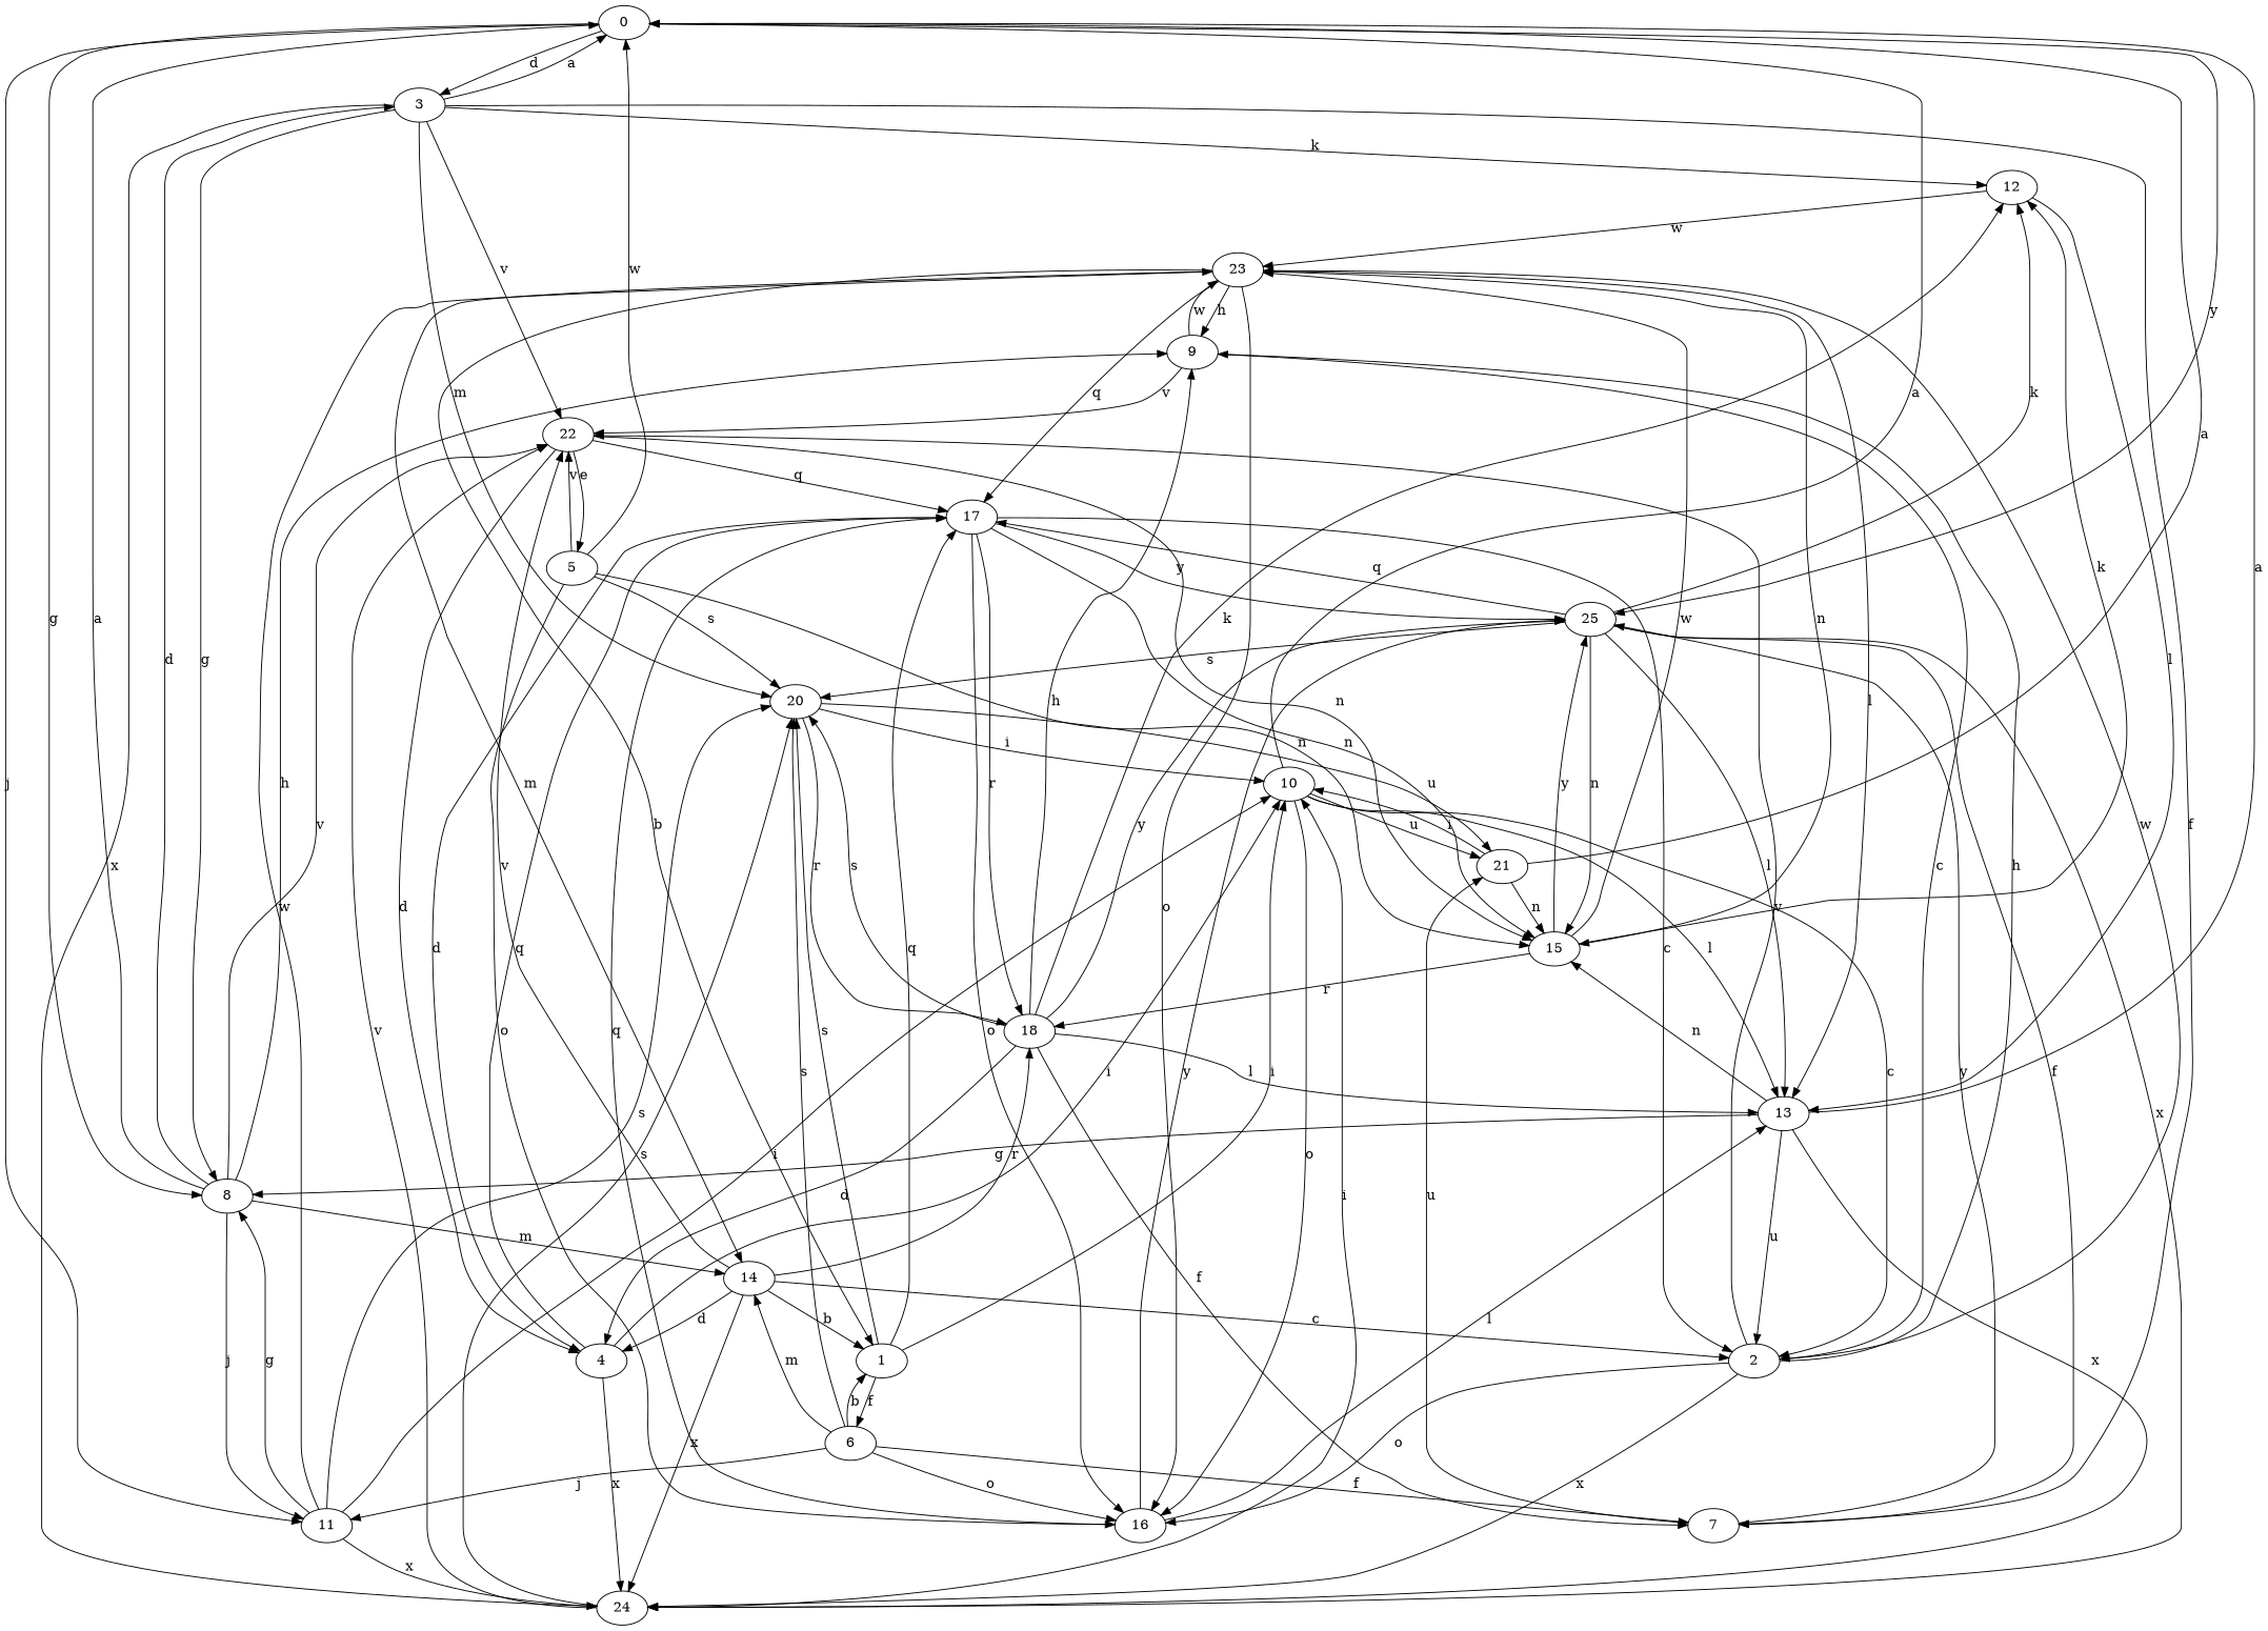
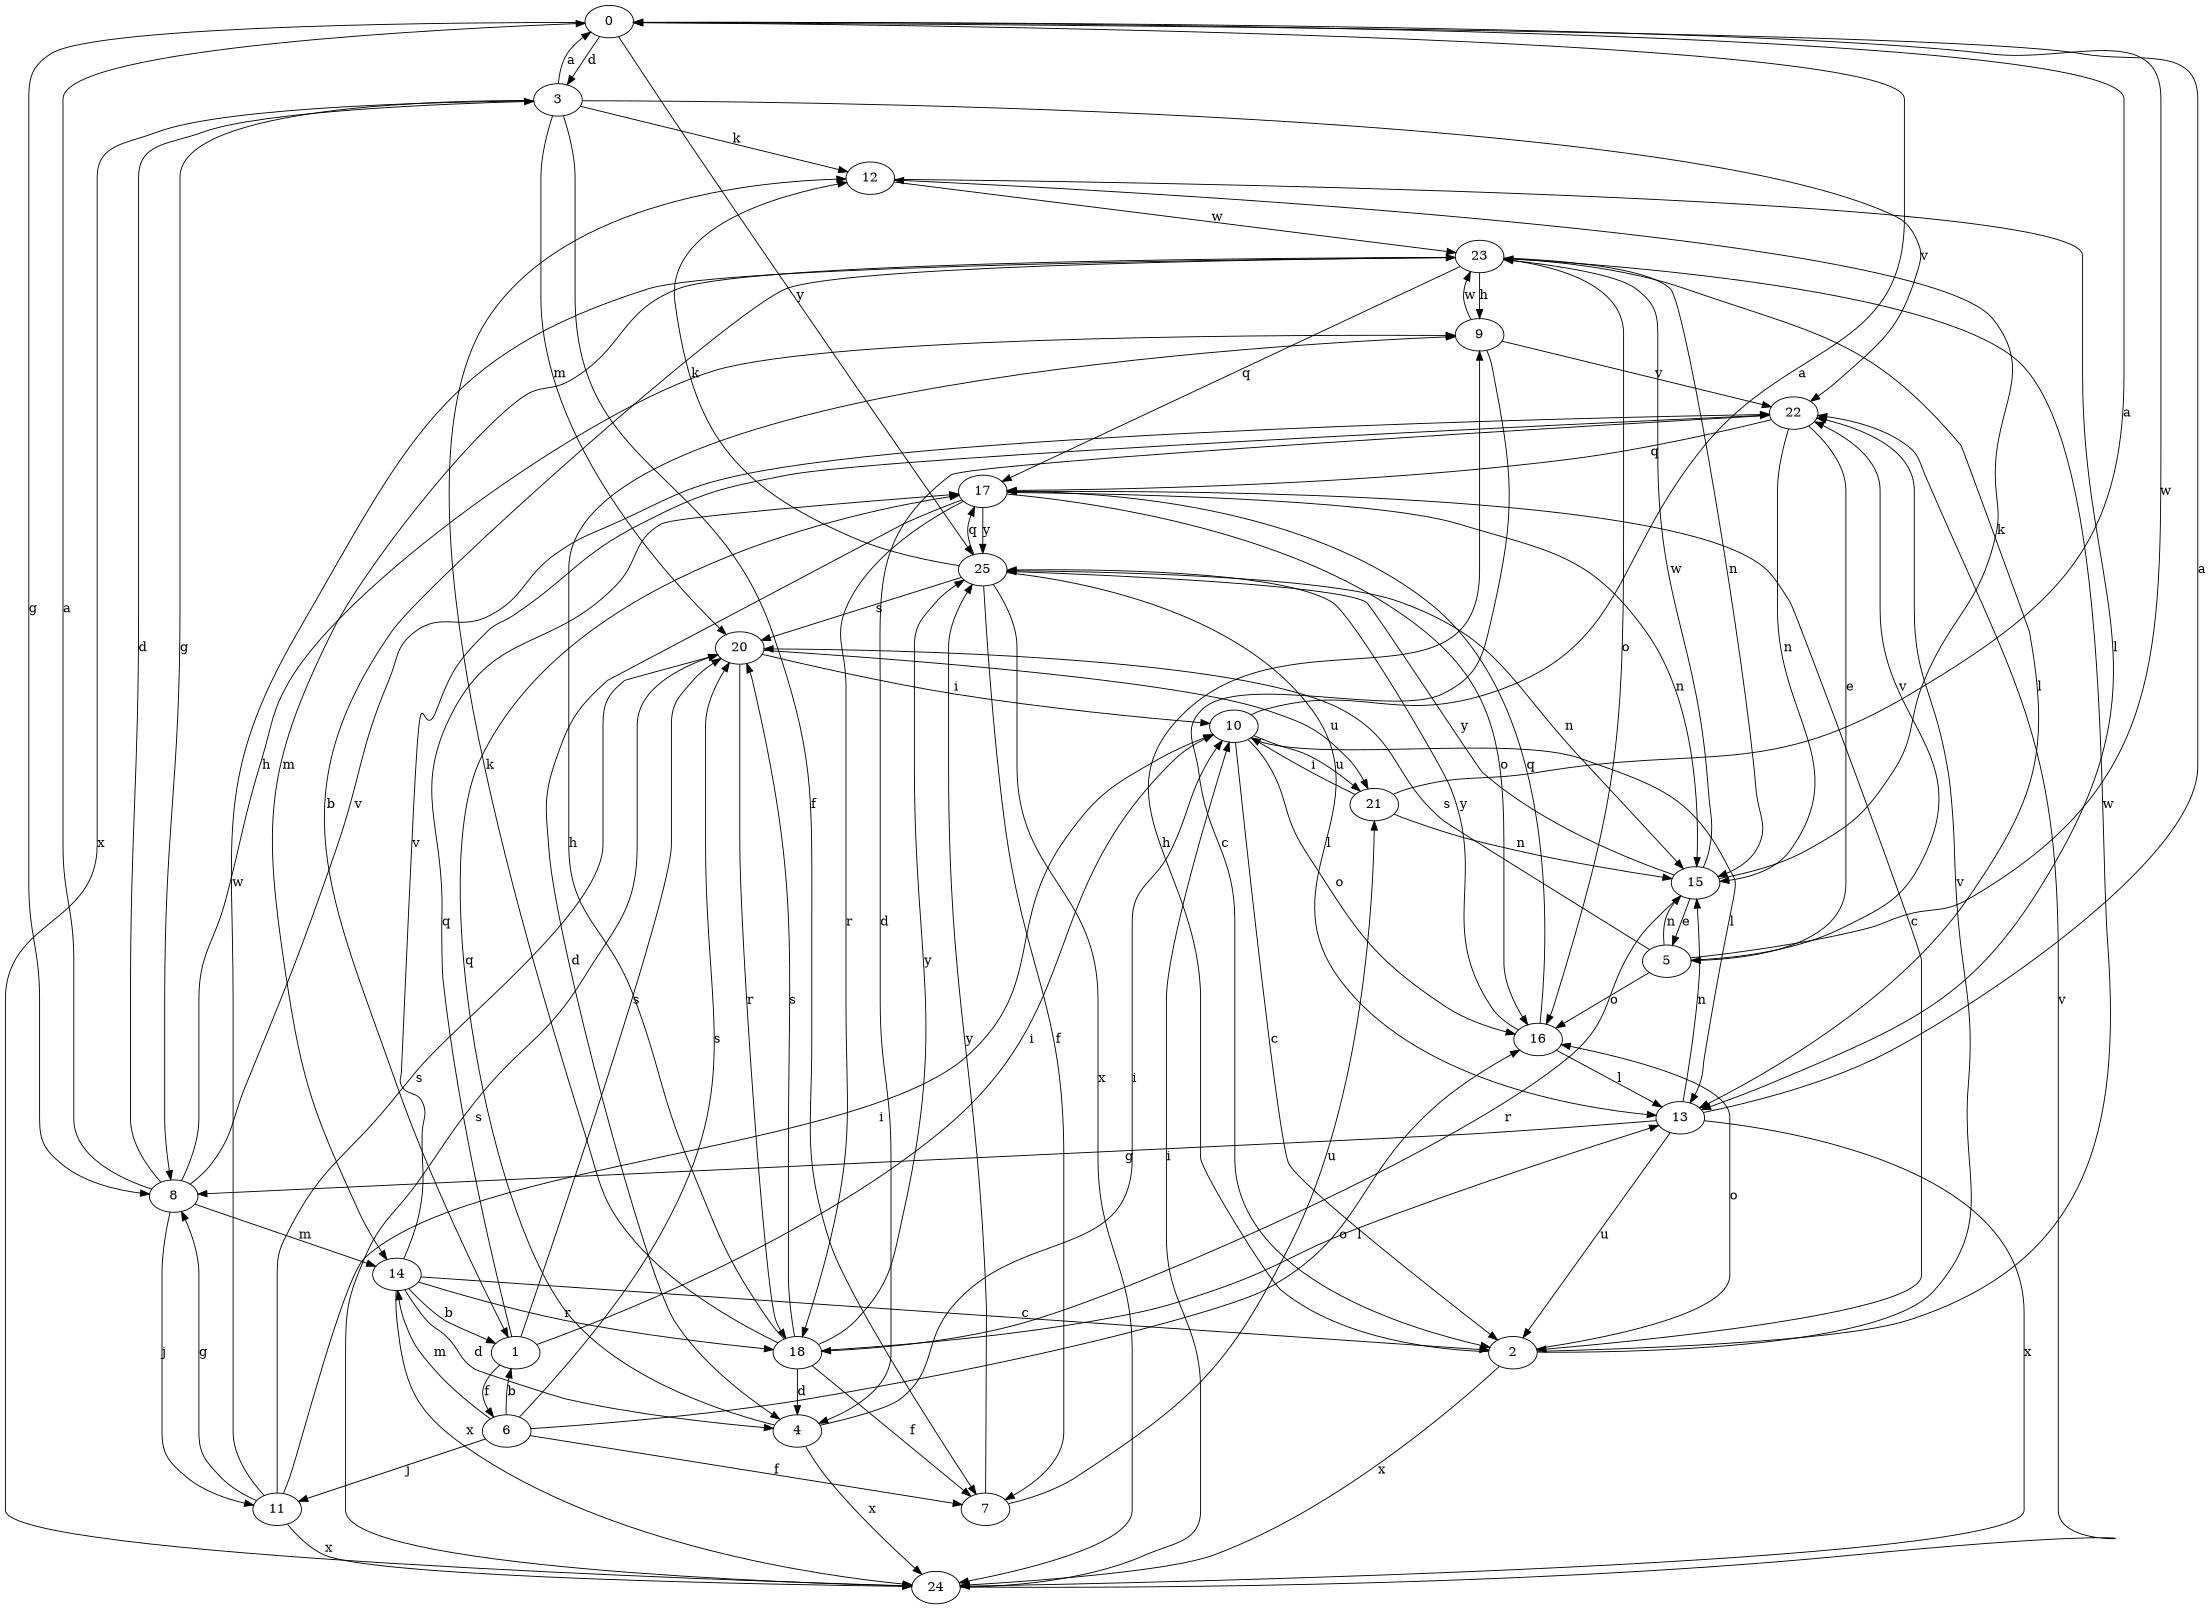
  strict digraph {
    0
    3
    8
    11
    25
    20
    22
    24
    7
    12
    9
    14
    10
    23
    17
    15
    13
    1
    6
    16
    2
    21
    4
    18
    5
    0 -> 3 [label=d]
    0 -> 8 [label=g]
-   0 -> 11 [label=j]
    0 -> 25 [label=y]
    3 -> 0 [label=a]
    3 -> 8 [label=g]
    3 -> 20 [label=m]
    3 -> 22 [label=v]
    3 -> 24 [label=x]
    3 -> 7 [label=f]
    3 -> 12 [label=k]
    8 -> 0 [label=a]
    8 -> 3 [label=d]
    8 -> 11 [label=j]
    8 -> 22 [label=v]
    8 -> 9 [label=h]
    8 -> 14 [label=m]
    11 -> 8 [label=g]
    11 -> 20 [label=s]
    11 -> 24 [label=x]
    11 -> 10 [label=i]
    11 -> 23 [label=w]
    25 -> 20 [label=s]
    25 -> 24 [label=x]
    25 -> 7 [label=f]
    25 -> 12 [label=k]
    25 -> 17 [label=q]
    25 -> 15 [label=n]
    25 -> 13 [label=l]
    20 -> 10 [label=i]
    20 -> 21 [label=u]
    20 -> 18 [label=r]
    22 -> 17 [label=q]
    22 -> 15 [label=n]
    22 -> 4 [label=d]
    22 -> 5 [label=e]
    24 -> 20 [label=s]
    24 -> 22 [label=v]
    24 -> 10 [label=i]
    7 -> 25 [label=y]
    7 -> 21 [label=u]
    12 -> 23 [label=w]
    12 -> 13 [label=l]
    9 -> 22 [label=v]
    9 -> 23 [label=w]
    9 -> 2 [label=c]
    14 -> 22 [label=v]
    14 -> 24 [label=x]
    14 -> 1 [label=b]
    14 -> 2 [label=c]
    14 -> 4 [label=d]
    14 -> 18 [label=r]
    10 -> 0 [label=a]
    10 -> 13 [label=l]
    10 -> 16 [label=o]
    10 -> 2 [label=c]
    10 -> 21 [label=u]
    23 -> 9 [label=h]
    23 -> 14 [label=m]
    23 -> 17 [label=q]
    23 -> 15 [label=n]
    23 -> 13 [label=l]
    23 -> 1 [label=b]
    23 -> 16 [label=o]
    17 -> 25 [label=y]
    17 -> 15 [label=n]
    17 -> 16 [label=o]
    17 -> 2 [label=c]
    17 -> 4 [label=d]
    17 -> 18 [label=r]
    15 -> 25 [label=y]
    15 -> 12 [label=k]
    15 -> 23 [label=w]
    15 -> 18 [label=r]
+   15 -> 5 [label=e]
    13 -> 0 [label=a]
    13 -> 8 [label=g]
    13 -> 24 [label=x]
    13 -> 15 [label=n]
    13 -> 2 [label=u]
    1 -> 20 [label=s]
    1 -> 10 [label=i]
    1 -> 17 [label=q]
    1 -> 6 [label=f]
    6 -> 11 [label=j]
    6 -> 20 [label=s]
    6 -> 7 [label=f]
    6 -> 14 [label=m]
    6 -> 1 [label=b]
    6 -> 16 [label=o]
    16 -> 25 [label=y]
    16 -> 17 [label=q]
    16 -> 13 [label=l]
    2 -> 22 [label=v]
    2 -> 24 [label=x]
    2 -> 9 [label=h]
    2 -> 23 [label=w]
    2 -> 16 [label=o]
    21 -> 0 [label=a]
    21 -> 10 [label=i]
    21 -> 15 [label=n]
    4 -> 24 [label=x]
    4 -> 10 [label=i]
    4 -> 17 [label=q]
    18 -> 25 [label=y]
    18 -> 20 [label=s]
    18 -> 7 [label=f]
    18 -> 12 [label=k]
    18 -> 9 [label=h]
    18 -> 13 [label=l]
    18 -> 4 [label=d]
    5 -> 0 [label=w]
    5 -> 20 [label=s]
    5 -> 22 [label=v]
    5 -> 15 [label=n]
    5 -> 16 [label=o]
  }
